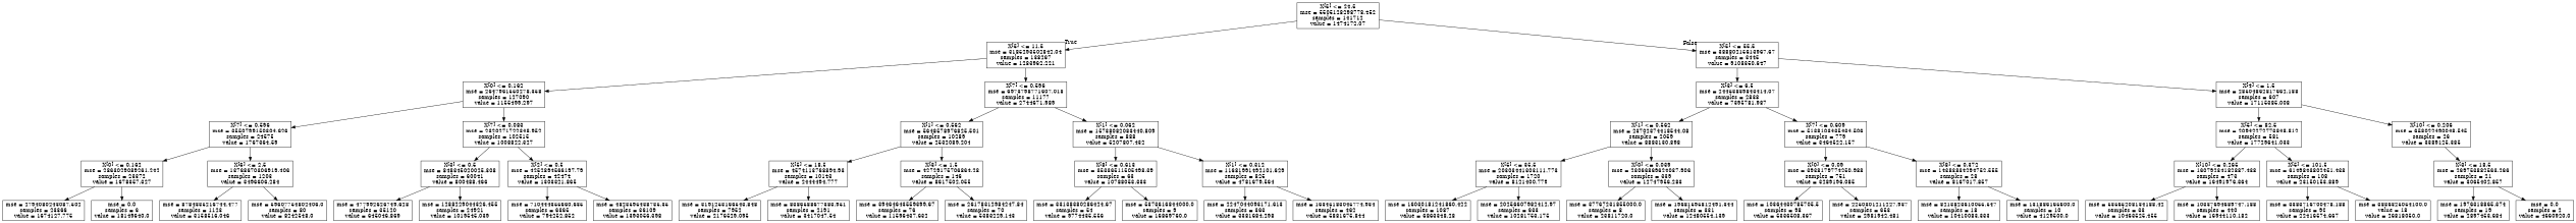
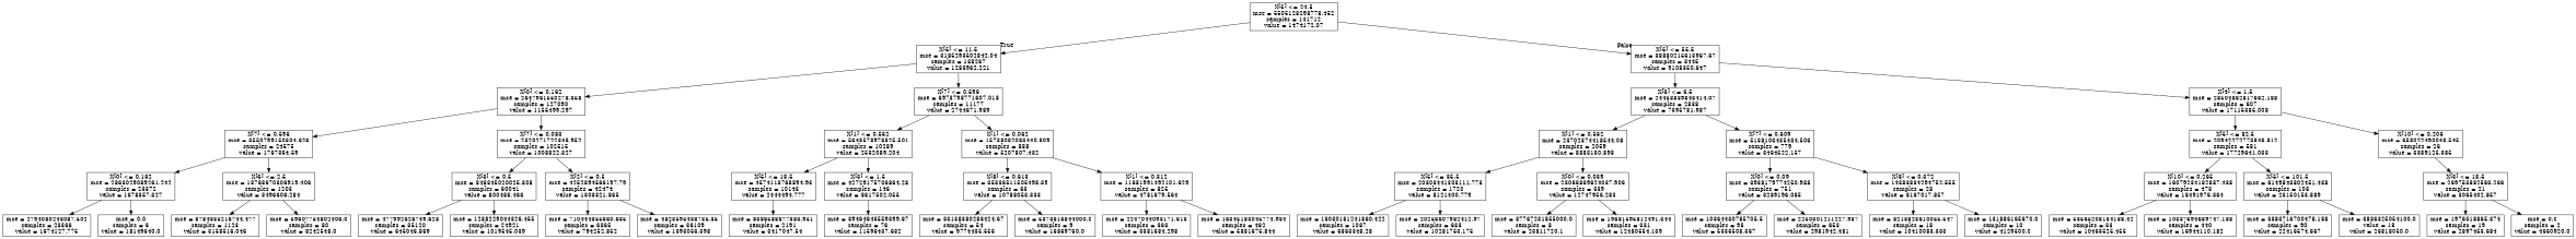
  digraph {
    node [shape=box]
    n1 [label="X[5] <= 24.5\nmse = 5505128298778.452\nsamples = 141712\nvalue = 1474172.07"]
    n2 [label="X[5] <= 11.5\nmse = 3185293502842.04\nsamples = 138267\nvalue = 1283962.221"]
    n3 [label="X[5] <= 55.5\nmse = 38880215613967.67\nsamples = 3445\nvalue = 9108350.647"]
    n4 [label="X[0] <= 0.162\nmse = 2647961550278.358\nsamples = 127090\nvalue = 1155499.297"]
    n5 [label="X[7] <= 0.596\nmse = 6973798771607.018\nsamples = 11177\nvalue = 2744671.989"]
    n6 [label="X[3] <= 6.5\nmse = 24453839843414.07\nsamples = 2838\nvalue = 7395781.987"]
    n7 [label="X[4] <= 1.5\nmse = 28504862817662.188\nsamples = 607\nvalue = 17115385.008"]
    n8 [label="X[7] <= 0.596\nmse = 3550799150304.626\nsamples = 24575\nvalue = 1767364.59"]
    n9 [label="X[7] <= 0.083\nmse = 2320271722348.952\nsamples = 102515\nvalue = 1008822.327"]
    n10 [label="X[1] <= 0.562\nmse = 5648578976825.501\nsamples = 10289\nvalue = 2532089.204"]
    n11 [label="X[1] <= 0.062\nmse = 15738082083440.809\nsamples = 888\nvalue = 5207807.432"]
    n12 [label="X[0] <= 0.162\nmse = 2863029089261.242\nsamples = 23372\nvalue = 1678357.327"]
    n13 [label="X[6] <= 2.5\nmse = 13768670306919.406\nsamples = 1203\nvalue = 3496606.284"]
    n14 [label="X[3] <= 0.5\nmse = 848345020025.308\nsamples = 60041\nvalue = 800488.466"]
    n15 [label="X[2] <= 0.5\nmse = 4252894566197.79\nsamples = 42474\nvalue = 1303321.865"]
    n16 [label="mse = 2794080243087.502\nsamples = 23366\nvalue = 1674127.775"]
    n17 [label="mse = 0.0\nsamples = 6\nvalue = 18149640.0"]
    n18 [label="mse = 8784335216744.477\nsamples = 1123\nvalue = 3158516.046"]
    n19 [label="mse = 59607754802406.0\nsamples = 80\nvalue = 8242548.0"]
    n20 [label="mse = 477992626749.628\nsamples = 35120\nvalue = 645046.869"]
    n21 [label="mse = 1288229044326.455\nsamples = 24921\nvalue = 1019545.039"]
    n22 [label="mse = 710444355660.635\nsamples = 6365\nvalue = 794252.852"]
    n23 [label="mse = 4823595438735.35\nsamples = 36109\nvalue = 1393056.398"]
    n24 [label="X[5] <= 18.5\nmse = 4574113768894.93\nsamples = 10143\nvalue = 2444494.777"]
    n25 [label="X[3] <= 1.5\nmse = 42729175706864.28\nsamples = 146\nvalue = 8617502.055"]
    n26 [label="X[8] <= 0.613\nmse = 35336511505498.39\nsamples = 63\nvalue = 10788053.333"]
    n27 [label="X[1] <= 0.312\nmse = 11681991492101.629\nsamples = 825\nvalue = 4781679.564"]
-   n28 [label="mse = 3191253166543.848\nsamples = 7952\nvalue = 2176529.095"]
    n29 [label="mse = 8386588677383.951\nsamples = 2191\nvalue = 3417047.54"]
    n30 [label="mse = 39464643559399.67\nsamples = 76\nvalue = 11596437.632"]
-   n31 [label="mse = 26178312984247.84\nsamples = 70\nvalue = 5383229.143"]
    n32 [label="mse = 33138380286424.67\nsamples = 54\nvalue = 9774435.556"]
    n33 [label="mse = 5373616844000.0\nsamples = 9\nvalue = 16869760.0"]
    n34 [label="mse = 2247044093171.613\nsamples = 363\nvalue = 3381684.298"]
    n35 [label="mse = 16345183045774.934\nsamples = 462\nvalue = 5881675.844"]
    n36 [label="X[1] <= 0.562\nmse = 23702374418544.08\nsamples = 2059\nvalue = 8883130.898"]
    n37 [label="X[7] <= 0.609\nmse = 5138103435434.506\nsamples = 779\nvalue = 3464522.157"]
    n38 [label="X[5] <= 82.5\nmse = 20942272773848.812\nsamples = 581\nvalue = 17729641.033"]
    n39 [label="X[10] <= 0.206\nmse = 658022490048.545\nsamples = 26\nvalue = 3389125.385"]
    n40 [label="X[5] <= 35.5\nmse = 20303441303111.773\nsamples = 1720\nvalue = 8121400.779"]
    n41 [label="X[0] <= 0.039\nmse = 23066869624037.906\nsamples = 339\nvalue = 12747956.283"]
    n42 [label="X[0] <= 0.09\nmse = 3938179774250.988\nsamples = 751\nvalue = 3289196.085"]
    n43 [label="X[8] <= 0.372\nmse = 14383834294752.555\nsamples = 28\nvalue = 8167017.857"]
    n44 [label="mse = 16030181241860.422\nsamples = 1087\nvalue = 6863348.28"]
    n45 [label="mse = 20256607982412.97\nsamples = 633\nvalue = 10281753.175"]
-   n46 [label="mse = 37767231855000.0\nsamples = 8\nvalue = 23811720.0"]
+   n46 [label="mse = 37767231855000.0\nsamples = 8\nvalue = 23811720.1"]
    n47 [label="mse = 19681595812491.344\nsamples = 331\nvalue = 12480554.139"]
    n48 [label="mse = 10364430785705.5\nsamples = 98\nvalue = 5336508.367"]
    n49 [label="mse = 2250301211227.937\nsamples = 653\nvalue = 2981942.481"]
    n50 [label="mse = 8213823610055.547\nsamples = 18\nvalue = 10410083.333"]
-   n51 [label="mse = 131886165600.0\nsamples = 10\nvalue = 4129500.0"]
+   n51 [label="mse = 131886165670.0\nsamples = 10\nvalue = 4129500.0"]
    n52 [label="X[10] <= 0.265\nmse = 16079234182887.438\nsamples = 473\nvalue = 16491976.364"]
    n53 [label="X[5] <= 101.5\nmse = 6149843802451.438\nsamples = 108\nvalue = 23150153.889"]
    n54 [label="X[3] <= 18.5\nmse = 269753882563.266\nsamples = 21\nvalue = 3065402.857"]
    n55 [label="mse = 53565208134188.42\nsamples = 33\nvalue = 10463525.455"]
    n56 [label="mse = 10337694689747.188\nsamples = 440\nvalue = 16944110.182"]
    n57 [label="mse = 3383716700478.188\nsamples = 90\nvalue = 22416574.667"]
    n58 [label="mse = 3836325054100.0\nvalue = 18\nvalue = 26818050.0"]
    n59 [label="mse = 1976318865.374\nsamples = 19\nvalue = 2897453.684"]
    n60 [label="mse = 0.0\nsamples = 2\nvalue = 4660920.0"]
    n1 -> n2 [headlabel=True labelangle=45 labeldistance=2.5]
    n1 -> n3 [headlabel=False labelangle=-45 labeldistance=2.5]
    n2 -> n4
    n2 -> n5
    n3 -> n6
    n3 -> n7
    n4 -> n8
    n4 -> n9
    n5 -> n10
    n5 -> n11
    n6 -> n36
    n6 -> n37
    n7 -> n38
    n7 -> n39
    n8 -> n12
    n8 -> n13
    n9 -> n14
    n9 -> n15
    n10 -> n24
    n10 -> n25
    n11 -> n26
    n11 -> n27
    n12 -> n16
    n12 -> n17
    n13 -> n18
    n13 -> n19
    n14 -> n20
    n14 -> n21
    n15 -> n22
    n15 -> n23
-   n24 -> n28
    n24 -> n29
    n25 -> n30
-   n25 -> n31
    n26 -> n32
    n26 -> n33
    n27 -> n34
    n27 -> n35
    n36 -> n40
    n36 -> n41
    n37 -> n42
    n37 -> n43
    n38 -> n52
    n38 -> n53
    n39 -> n54
    n40 -> n44
    n40 -> n45
    n41 -> n46
    n41 -> n47
    n42 -> n48
    n42 -> n49
    n43 -> n50
    n43 -> n51
    n52 -> n55
    n52 -> n56
    n53 -> n57
    n53 -> n58
    n54 -> n59
    n54 -> n60
  }
